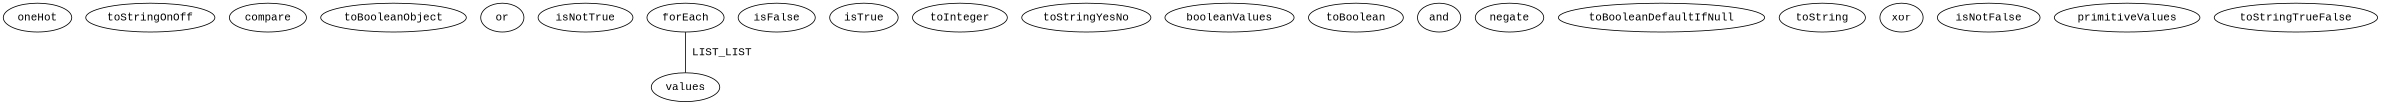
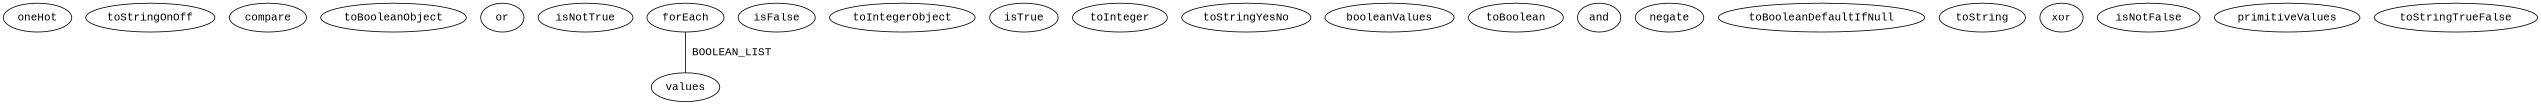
  digraph {
    fontname="Liberation Mono"
    node [fontname="Liberation Mono"]
    oneHot
    toStringOnOff
    compare
    toBooleanObject
    or
    isNotTrue
    forEach
    values
    isFalse
+   toIntegerObject
    isTrue
    toInteger
    toStringYesNo
    booleanValues
    toBoolean
    and
    negate
    toBooleanDefaultIfNull
    toString
    xor
    isNotFalse
    primitiveValues
    toStringTrueFalse
-   forEach -> values [dir=none label=" LIST_LIST" fontname="Liberation Mono"]
+   forEach -> values [dir=none label=" BOOLEAN_LIST" fontname="Liberation Mono"]
  }
